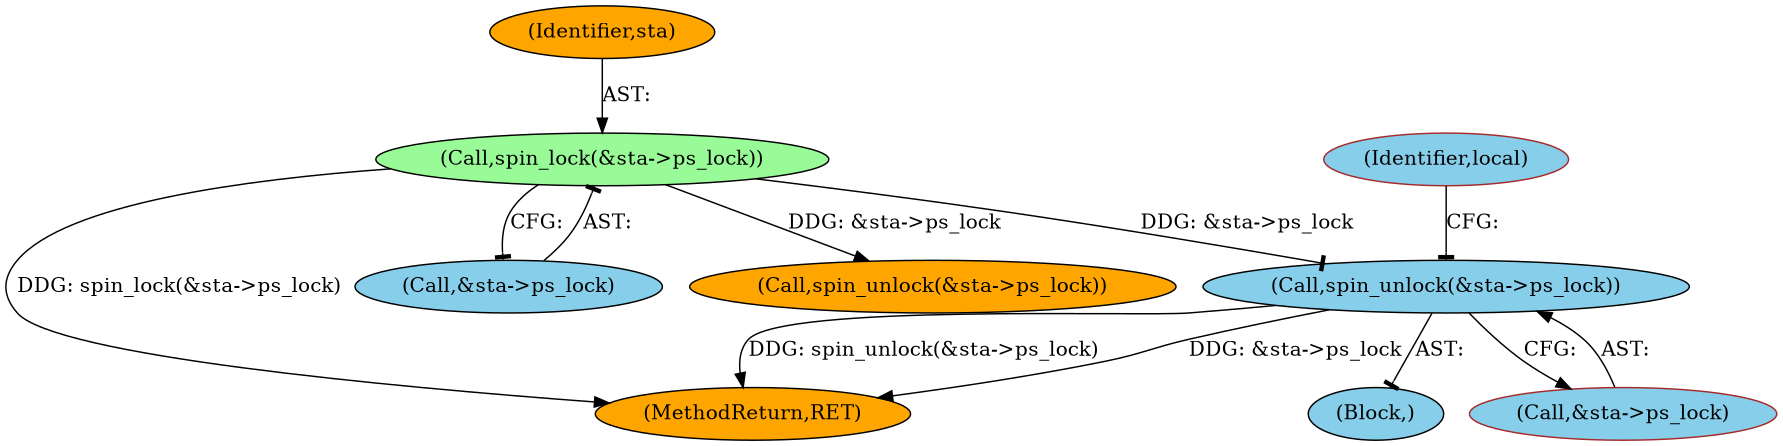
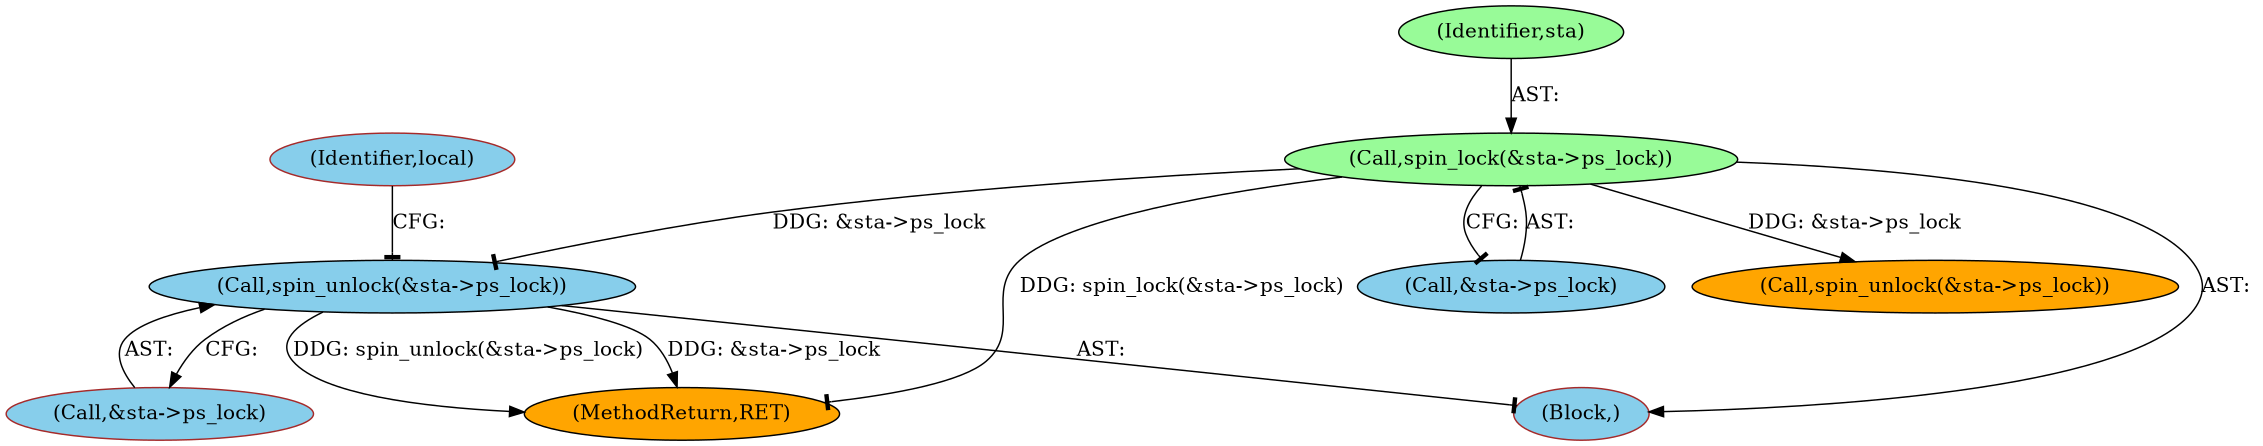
  digraph {
    node [color=black fillcolor=skyblue style=filled]
    edge [arrowhead=normal]
    n1 [label="(Call,spin_unlock(&sta->ps_lock))"]
    n2 [fillcolor=orange label="(MethodReturn,RET)"]
-   n3 [label="(Block,)"]
+   n3 [color=brown label="(Block,)"]
    n4 [color=brown label="(Call,&sta->ps_lock)"]
    n5 [fillcolor=palegreen label="(Call,spin_lock(&sta->ps_lock))"]
    n6 [label="(Call,&sta->ps_lock)"]
    n7 [fillcolor=orange label="(Call,spin_unlock(&sta->ps_lock))"]
    n8 [color=brown label="(Identifier,local)"]
-   n9 [fillcolor=orange label="(Identifier,sta)"]
+   n9 [fillcolor=palegreen label="(Identifier,sta)"]
    n1 -> n2 [label="DDG: &sta->ps_lock"]
    n1 -> n2 [label="DDG: spin_unlock(&sta->ps_lock)"]
    n1 -> n3 [arrowhead=tee label="AST: "]
    n1 -> n4 [label="CFG: "]
    n4 -> n1 [label="AST: "]
    n5 -> n1 [arrowhead=tee label="DDG: &sta->ps_lock"]
-   n5 -> n2 [label="DDG: spin_lock(&sta->ps_lock)"]
+   n5 -> n2 [arrowhead=tee label="DDG: spin_lock(&sta->ps_lock)"]
+   n5 -> n3 [label="AST: "]
    n5 -> n6 [arrowhead=tee label="CFG: "]
    n5 -> n7 [label="DDG: &sta->ps_lock"]
    n6 -> n5 [arrowhead=tee label="AST: "]
    n8 -> n1 [arrowhead=tee label="CFG: "]
    n9 -> n5 [label="AST: "]
  }
